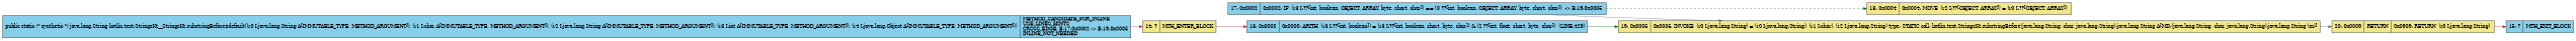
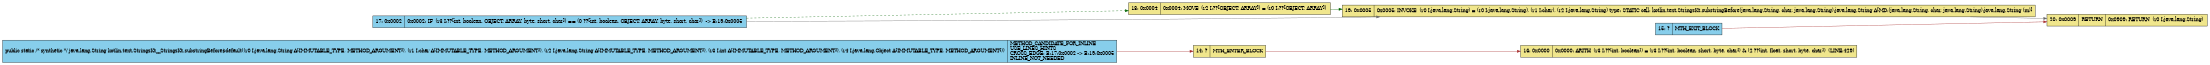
  digraph {
    rankdir=LR
    node [fillcolor=khaki shape=record style=filled]
    edge [color=brown]
    n1 [label="{14\:\ ?|MTH_ENTER_BLOCK\l}"]
-   n2 [fillcolor=skyblue label="{16\:\ 0x0000|0x0000: ARITH  (r3 I:??[int, boolean]) = (r3 I:??[int, boolean, short, byte, char]) & (2 ??[int, float, short, byte, char])  (LINE:429)\l}"]
+   n2 [label="{16\:\ 0x0000|0x0000: ARITH  (r3 I:??[int, boolean]) = (r3 I:??[int, boolean, short, byte, char]) & (2 ??[int, float, short, byte, char])  (LINE:429)\l}"]
    n3 [fillcolor=skyblue label="{17\:\ 0x0002|0x0002: IF  (r3 I:??[int, boolean, OBJECT, ARRAY, byte, short, char]) == (0 ??[int, boolean, OBJECT, ARRAY, byte, short, char])  \-\> B:19:0x0005 \l}"]
    n4 [label="{18\:\ 0x0004|0x0004: MOVE  (r2 I:??[OBJECT, ARRAY]) = (r0 I:??[OBJECT, ARRAY]) \l}"]
    n5 [label="{19\:\ 0x0005|0x0005: INVOKE  (r0 I:java.lang.String) = (r0 I:java.lang.String), (r1 I:char), (r2 I:java.lang.String) type: STATIC call: kotlin.text.StringsKt.substringBefore(java.lang.String, char, java.lang.String):java.lang.String A[MD:(java.lang.String, char, java.lang.String):java.lang.String (m)]\l}"]
    n6 [label="{20\:\ 0x0009|RETURN\l|0x0909: RETURN  (r0 I:java.lang.String) \l}"]
    n7 [fillcolor=skyblue label="{15\:\ ?|MTH_EXIT_BLOCK\l}"]
    n8 [fillcolor=skyblue label="{public static \/* synthetic *\/ java.lang.String kotlin.text.StringsKt__StringsKt.substringBefore$default((r0 I:java.lang.String A[IMMUTABLE_TYPE, METHOD_ARGUMENT]), (r1 I:char A[IMMUTABLE_TYPE, METHOD_ARGUMENT]), (r2 I:java.lang.String A[IMMUTABLE_TYPE, METHOD_ARGUMENT]), (r3 I:int A[IMMUTABLE_TYPE, METHOD_ARGUMENT]), (r4 I:java.lang.Object A[IMMUTABLE_TYPE, METHOD_ARGUMENT]))  | METHOD_CANDIDATE_FOR_INLINE\lUSE_LINES_HINTS\lCROSS_EDGE: B:17:0x0002 \-\> B:19:0x0005\lINLINE_NOT_NEEDED\l}"]
    n1 -> n2
    n3 -> n4 [color=darkgreen style=dashed]
    n3 -> n5 [color=gray40]
-   n2 -> n5 [color=darkgreen]
+   n4 -> n5 [color=darkgreen]
    n5 -> n6 [color=gray40]
-   n6 -> n7
+   n7 -> n6
    n8 -> n1
  }
